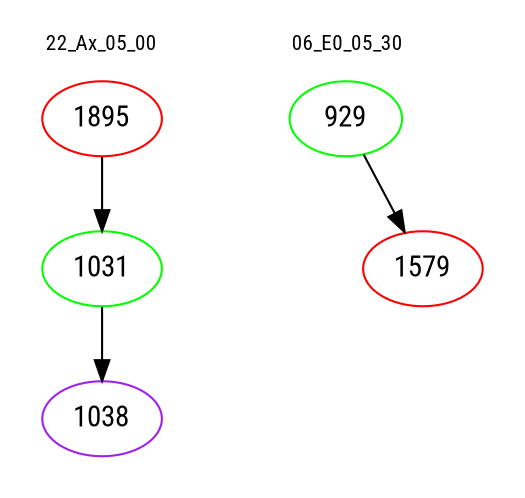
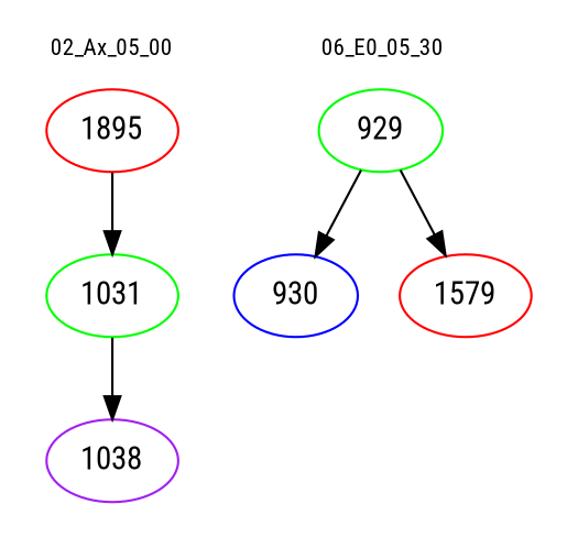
  digraph {
    fontname="Roboto Condensed"
    node [color=green fontname="Roboto Condensed"]
    edge [color=black fontname="Roboto Condensed"]
    n1 [label=1031]
    n2 [color=purple label=1038]
    n3 [color=red label=1895]
    n4 [label=929]
+   n5 [color=blue label=930]
    n6 [color=red label=1579]
    subgraph cluster_1 {
      color=white
      fontsize=10
-     label="22_Ax_05_00"
+     label="02_Ax_05_00"
      n1
      n2
      n3
    }
    subgraph cluster_2 {
      color=white
      fontsize=10
      label="06_E0_05_30"
      n4
+     n5
      n6
    }
    n1 -> n2
    n3 -> n1
+   n4 -> n5
    n4 -> n6
  }
